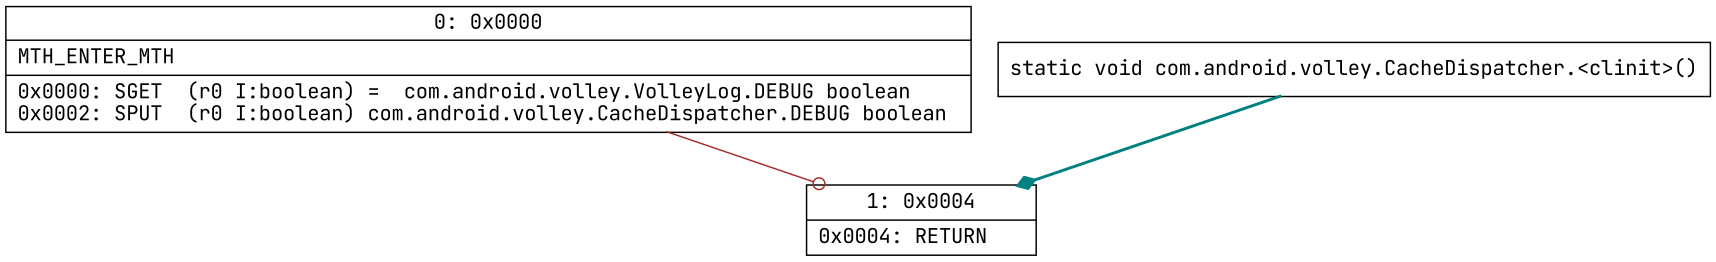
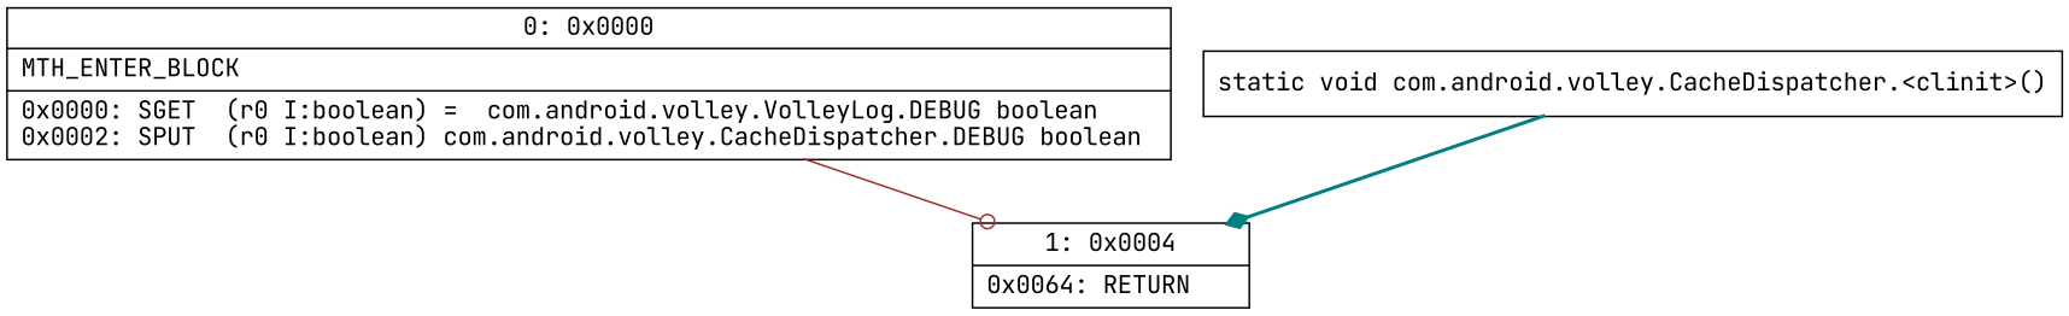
  digraph {
    fontname="JetBrains Mono"
    node [fontname="JetBrains Mono" shape=record]
    edge [fontname="JetBrains Mono"]
-   n1 [label="{0\:\ 0x0000|MTH_ENTER_MTH\l|0x0000: SGET  (r0 I:boolean) =  com.android.volley.VolleyLog.DEBUG boolean \l0x0002: SPUT  (r0 I:boolean) com.android.volley.CacheDispatcher.DEBUG boolean \l}"]
-   n2 [label="{1\:\ 0x0004|0x0004: RETURN   \l}"]
+   n1 [label="{0\:\ 0x0000|MTH_ENTER_BLOCK\l|0x0000: SGET  (r0 I:boolean) =  com.android.volley.VolleyLog.DEBUG boolean \l0x0002: SPUT  (r0 I:boolean) com.android.volley.CacheDispatcher.DEBUG boolean \l}"]
+   n2 [label="{1\:\ 0x0004|0x0064: RETURN   \l}"]
    n3 [label="{static void com.android.volley.CacheDispatcher.\<clinit\>() }"]
    n1 -> n2 [arrowhead=odot color=brown style=solid]
    n3 -> n2 [arrowhead=diamond color=teal style=bold]
  }
